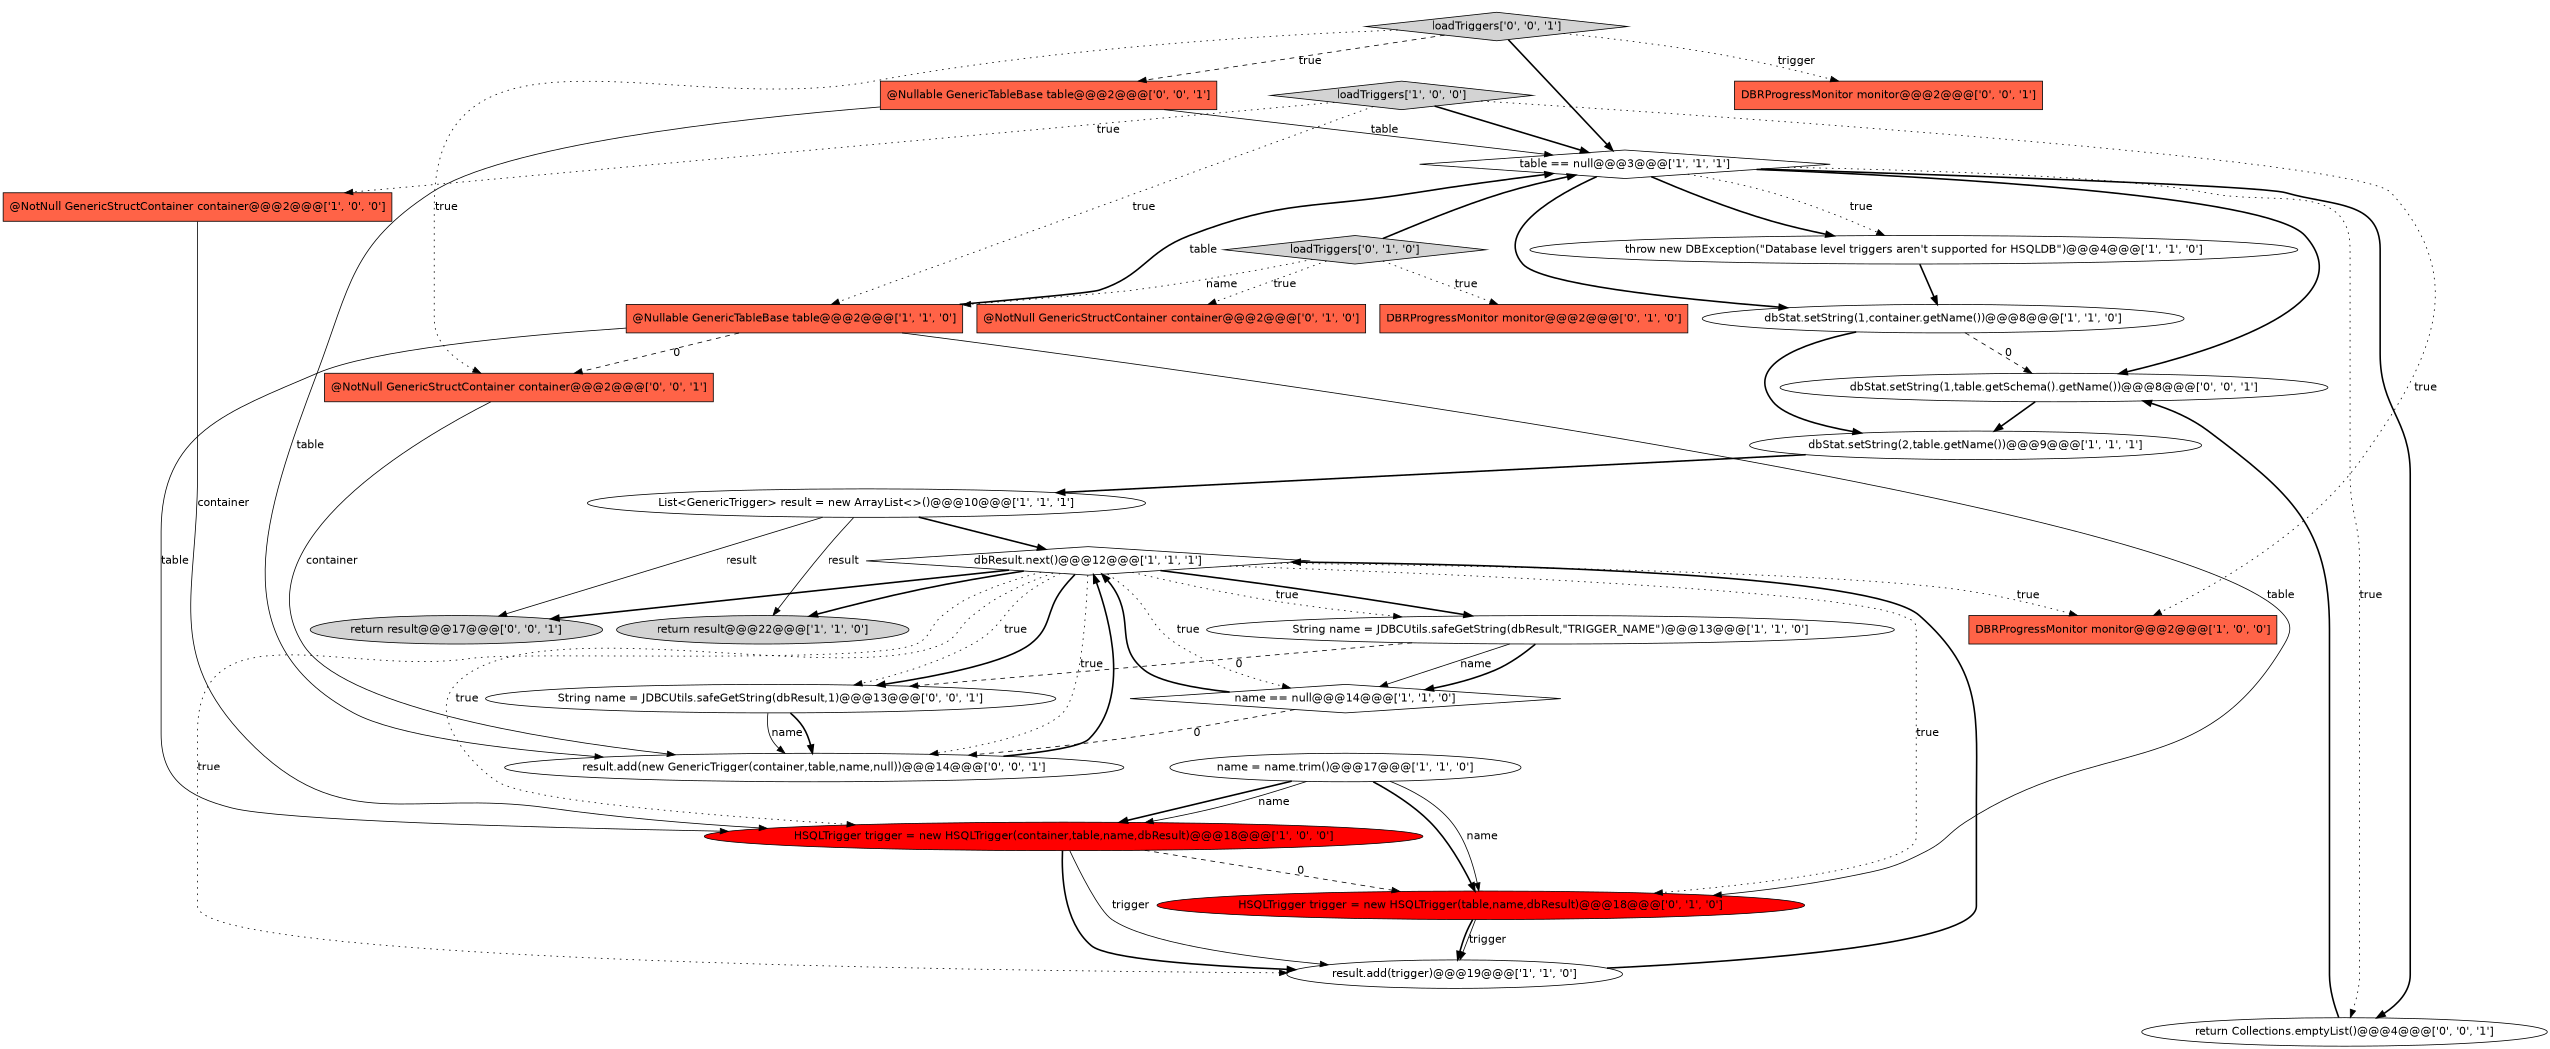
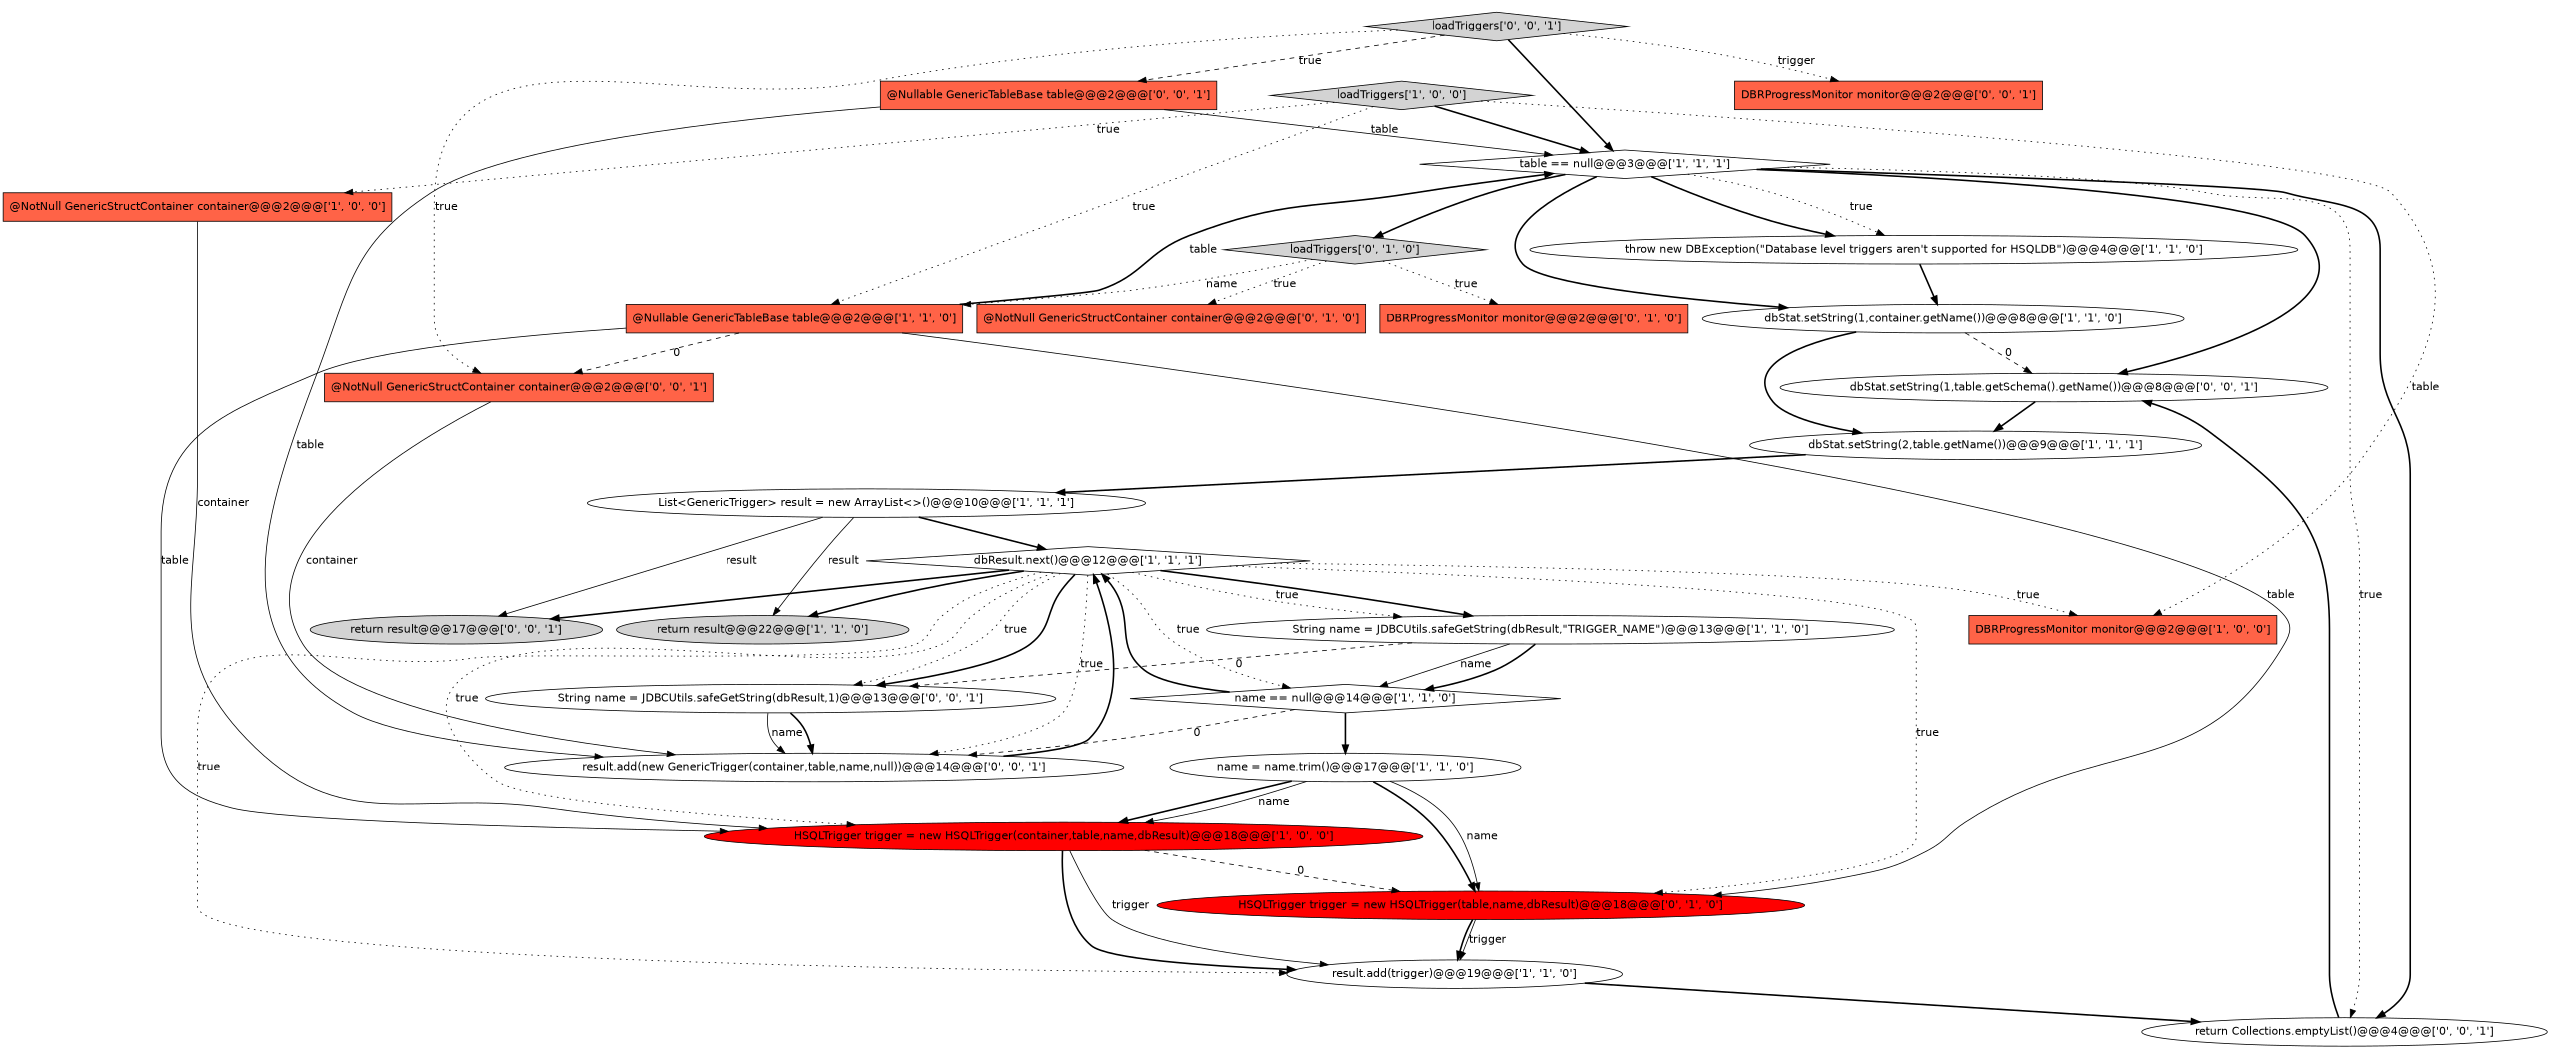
  digraph {
    fontname="DejaVu Sans"
    node [fillcolor=white fontname="DejaVu Sans" shape=ellipse style=filled]
    edge [fontname="DejaVu Sans" style=bold]
    n1 [label="dbStat.setString(1,table.getSchema().getName())@@@8@@@['0', '0', '1']"]
    n2 [label="dbStat.setString(2,table.getName())@@@9@@@['1', '1', '1']"]
    n3 [label="List<GenericTrigger> result = new ArrayList<>()@@@10@@@['1', '1', '1']"]
    n4 [label="String name = JDBCUtils.safeGetString(dbResult,\"TRIGGER_NAME\")@@@13@@@['1', '1', '0']"]
    n5 [label="String name = JDBCUtils.safeGetString(dbResult,1)@@@13@@@['0', '0', '1']"]
    n6 [label="name == null@@@14@@@['1', '1', '0']" shape=diamond]
    n7 [label="result.add(new GenericTrigger(container,table,name,null))@@@14@@@['0', '0', '1']"]
    n8 [label="dbResult.next()@@@12@@@['1', '1', '1']" shape=diamond]
    n9 [label="name = name.trim()@@@17@@@['1', '1', '0']"]
    n10 [fillcolor=tomato label="@NotNull GenericStructContainer container@@@2@@@['0', '0', '1']" shape=box]
    n11 [fillcolor=lightgray label="return result@@@17@@@['0', '0', '1']"]
    n12 [fillcolor=lightgray label="return result@@@22@@@['1', '1', '0']"]
    n13 [fillcolor=tomato label="DBRProgressMonitor monitor@@@2@@@['1', '0', '0']" shape=box]
    n14 [fillcolor=red label="HSQLTrigger trigger = new HSQLTrigger(container,table,name,dbResult)@@@18@@@['1', '0', '0']"]
    n15 [fillcolor=red label="HSQLTrigger trigger = new HSQLTrigger(table,name,dbResult)@@@18@@@['0', '1', '0']"]
    n16 [label="result.add(trigger)@@@19@@@['1', '1', '0']"]
    n17 [fillcolor=lightgray label="loadTriggers['0', '1', '0']" shape=diamond]
    n18 [fillcolor=tomato label="@Nullable GenericTableBase table@@@2@@@['1', '1', '0']" shape=box]
    n19 [label="table == null@@@3@@@['1', '1', '1']" shape=diamond]
    n20 [fillcolor=tomato label="DBRProgressMonitor monitor@@@2@@@['0', '1', '0']" shape=box]
    n21 [fillcolor=tomato label="@NotNull GenericStructContainer container@@@2@@@['0', '1', '0']" shape=box]
    n22 [label="return Collections.emptyList()@@@4@@@['0', '0', '1']"]
    n23 [label="dbStat.setString(1,container.getName())@@@8@@@['1', '1', '0']"]
    n24 [label="throw new DBException(\"Database level triggers aren't supported for HSQLDB\")@@@4@@@['1', '1', '0']"]
    n25 [fillcolor=tomato label="@NotNull GenericStructContainer container@@@2@@@['1', '0', '0']" shape=box]
    n26 [fillcolor=lightgray label="loadTriggers['1', '0', '0']" shape=diamond]
    n27 [fillcolor=tomato label="@Nullable GenericTableBase table@@@2@@@['0', '0', '1']" shape=box]
    n28 [fillcolor=lightgray label="loadTriggers['0', '0', '1']" shape=diamond]
    n29 [fillcolor=tomato label="DBRProgressMonitor monitor@@@2@@@['0', '0', '1']" shape=box]
    n1 -> n2
    n2 -> n3
    n3 -> n8
    n3 -> n11 [label=result style=solid]
    n3 -> n12 [label=result style=solid]
    n4 -> n5 [label=0 style=dashed]
    n4 -> n6 [label=name style=solid]
    n4 -> n6
    n5 -> n7 [label=name style=solid]
    n5 -> n7
    n6 -> n7 [label=0 style=dashed]
    n6 -> n8
+   n6 -> n9
    n7 -> n8
    n8 -> n4
    n8 -> n4 [label=true style=dotted]
    n8 -> n5 [label=true style=dotted]
    n8 -> n5
    n8 -> n6 [label=true style=dotted]
    n8 -> n7 [label=true style=dotted]
    n8 -> n11
    n8 -> n12
    n8 -> n13 [label=true style=dotted]
    n8 -> n14 [label=true style=dotted]
    n8 -> n15 [label=true style=dotted]
    n8 -> n16 [label=true style=dotted]
    n9 -> n14
    n9 -> n14 [label=name style=solid]
    n9 -> n15
    n9 -> n15 [label=name style=solid]
    n10 -> n7 [label=container style=solid]
    n14 -> n15 [label=0 style=dashed]
    n14 -> n16
    n14 -> n16 [label=trigger style=solid]
    n15 -> n16
    n15 -> n16 [label=trigger style=solid]
-   n16 -> n8
+   n16 -> n22
    n17 -> n18 [label=name style=dotted]
-   n17 -> n19
+   n19 -> n17
    n17 -> n20 [label=true style=dotted]
    n17 -> n21 [label=true style=dotted]
    n18 -> n10 [label=0 style=dashed]
    n18 -> n14 [label=table style=solid]
    n18 -> n15 [label=table style=solid]
    n18 -> n19 [label=table]
    n19 -> n1
    n19 -> n22 [label=true style=dotted]
    n19 -> n22
    n19 -> n23
    n19 -> n24 [label=true style=dotted]
    n19 -> n24
    n22 -> n1
    n23 -> n1 [label=0 style=dashed]
    n23 -> n2
    n24 -> n23
    n25 -> n14 [label=container style=solid]
-   n26 -> n13 [label=true style=dotted]
+   n26 -> n13 [label=table style=dotted]
    n26 -> n18 [label=true style=dotted]
    n26 -> n19
    n26 -> n25 [label=true style=dotted]
    n27 -> n7 [label=table style=solid]
    n27 -> n19 [label=table style=solid]
    n28 -> n10 [label=true style=dotted]
    n28 -> n19
    n28 -> n27 [label=true style=dashed]
    n28 -> n29 [label=trigger style=dotted]
  }
